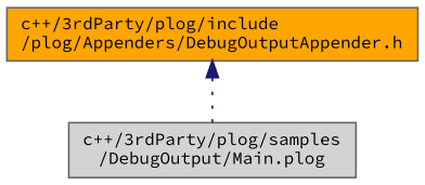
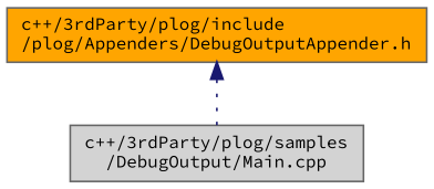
  digraph {
    fontname="Source Code Pro"
    node [color=gray40 fontname="Source Code Pro" fontsize=10 shape=record style=filled]
    n1 [fillcolor=orange fontcolor=black height=0.2 label="c++/3rdParty/plog/include\l/plog/Appenders/DebugOutputAppender.h" width=0.4]
-   n2 [height=0.2 label="c++/3rdParty/plog/samples\l/DebugOutput/Main.plog" width=0.4 fillcolor=lightgrey]
+   n2 [height=0.2 label="c++/3rdParty/plog/samples\l/DebugOutput/Main.cpp" width=0.4 fillcolor=lightgrey]
    n1 -> n2 [color=midnightblue dir=back fontname="Source Code Pro" fontsize=10 labelfontname=Helvetica labelfontsize=10 style=dotted]
  }
